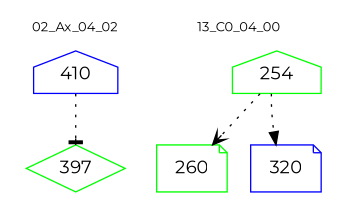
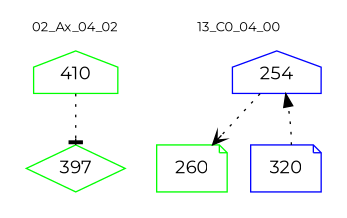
  digraph {
    fontname=Montserrat
    node [color=blue fontname=Montserrat shape=house]
    edge [color=black fontname=Montserrat style=dotted]
-   n1 [label=410]
+   n1 [color=green label=410]
    n2 [color=green label=397 shape=diamond]
-   n3 [color=green label=254]
+   n3 [label=254]
    n4 [color=green label=260 shape=note]
    n5 [label=320 shape=note]
    subgraph cluster_1 {
      color=white
      fontsize=10
      label="02_Ax_04_02"
      n1
      n2
    }
    subgraph cluster_2 {
      color=white
      fontsize=10
      label="13_C0_04_00"
      n3
      n4
      n5
    }
    n1 -> n2 [arrowhead=tee]
    n3 -> n4 [arrowhead=vee]
-   n3 -> n5 [arrowhead=normal]
+   n5 -> n3 [arrowhead=normal]
  }
